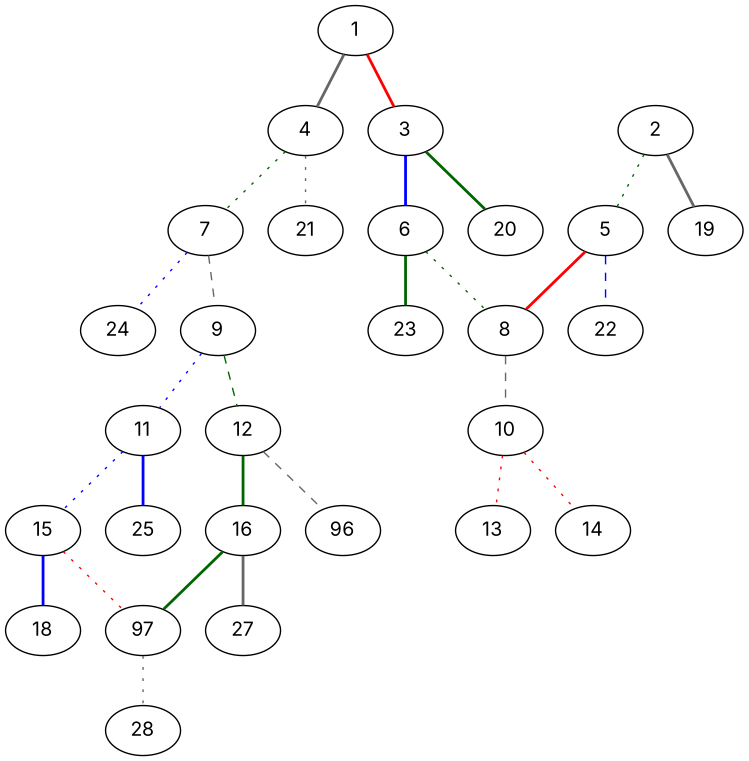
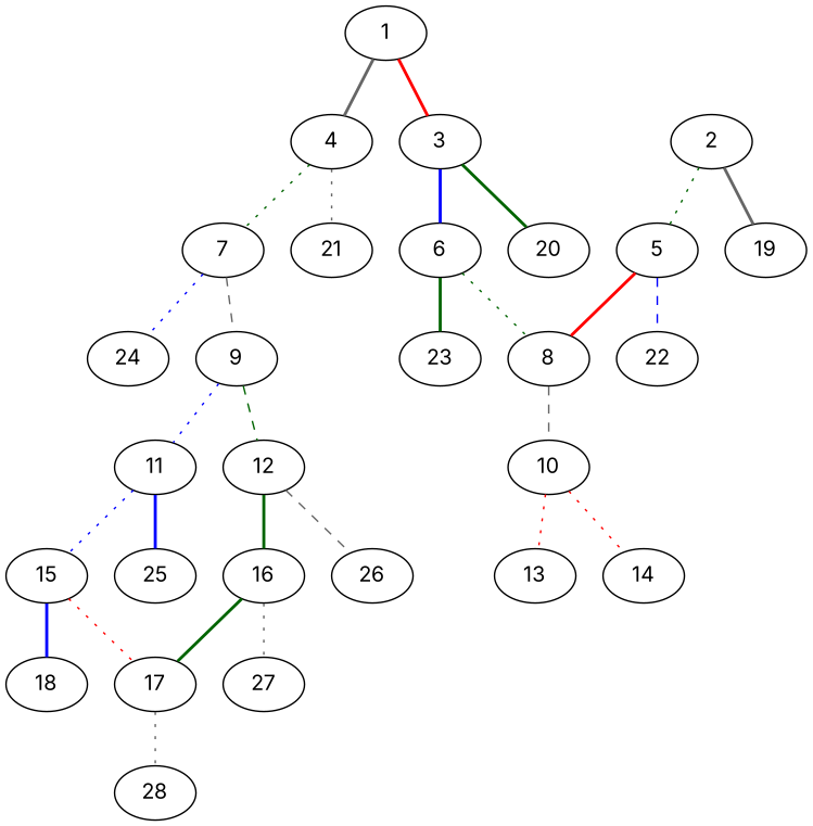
  graph {
    fontname=Inter
    node [chem=C fontname=Inter]
    edge [color=gray40 fontname=Inter style=bold valence=1]
    1
    3
    4
    2
    5
    19 [chem=H]
    6
    20 [chem=H]
    7
    21 [chem=H]
    8
    22 [chem=H]
    23 [chem=H]
    9
    24 [chem=H]
    10 [chem=N]
    11
    12
    13 [chem=O]
    14 [chem=O]
    15
    25 [chem=H]
    16
-   26 [chem=H label=96]
-   17 [label=97]
+   26 [chem=H]
+   17
    18 [chem=Cl]
    27 [chem=H]
    28 [chem=H]
    1 -- 3 [color=red valence=2]
    1 -- 4
    3 -- 6 [color=blue]
    3 -- 20 [color=darkgreen]
    4 -- 7 [color=darkgreen style=dotted valence=2]
    4 -- 21 [style=dotted]
    2 -- 5 [color=darkgreen style=dotted valence=2]
    2 -- 19
    5 -- 8 [color=red]
    5 -- 22 [color=blue style=dashed]
    6 -- 8 [color=darkgreen style=dotted valence=2]
    6 -- 23 [color=darkgreen]
    7 -- 9 [style=dashed]
    7 -- 24 [color=blue style=dotted]
    8 -- 10 [style=dashed]
    9 -- 11 [color=blue style=dotted]
    9 -- 12 [color=darkgreen style=dashed valence=2]
    10 -- 13 [color=red style=dotted valence=2]
    10 -- 14 [color=red style=dotted]
    11 -- 15 [color=blue style=dotted valence=2]
    11 -- 25 [color=blue]
    12 -- 16 [color=darkgreen]
    12 -- 26 [style=dashed]
    15 -- 17 [color=red style=dotted]
    15 -- 18 [color=blue]
    16 -- 17 [color=darkgreen valence=2]
-   16 -- 27
+   16 -- 27 [style=dotted]
    17 -- 28 [style=dotted]
  }
